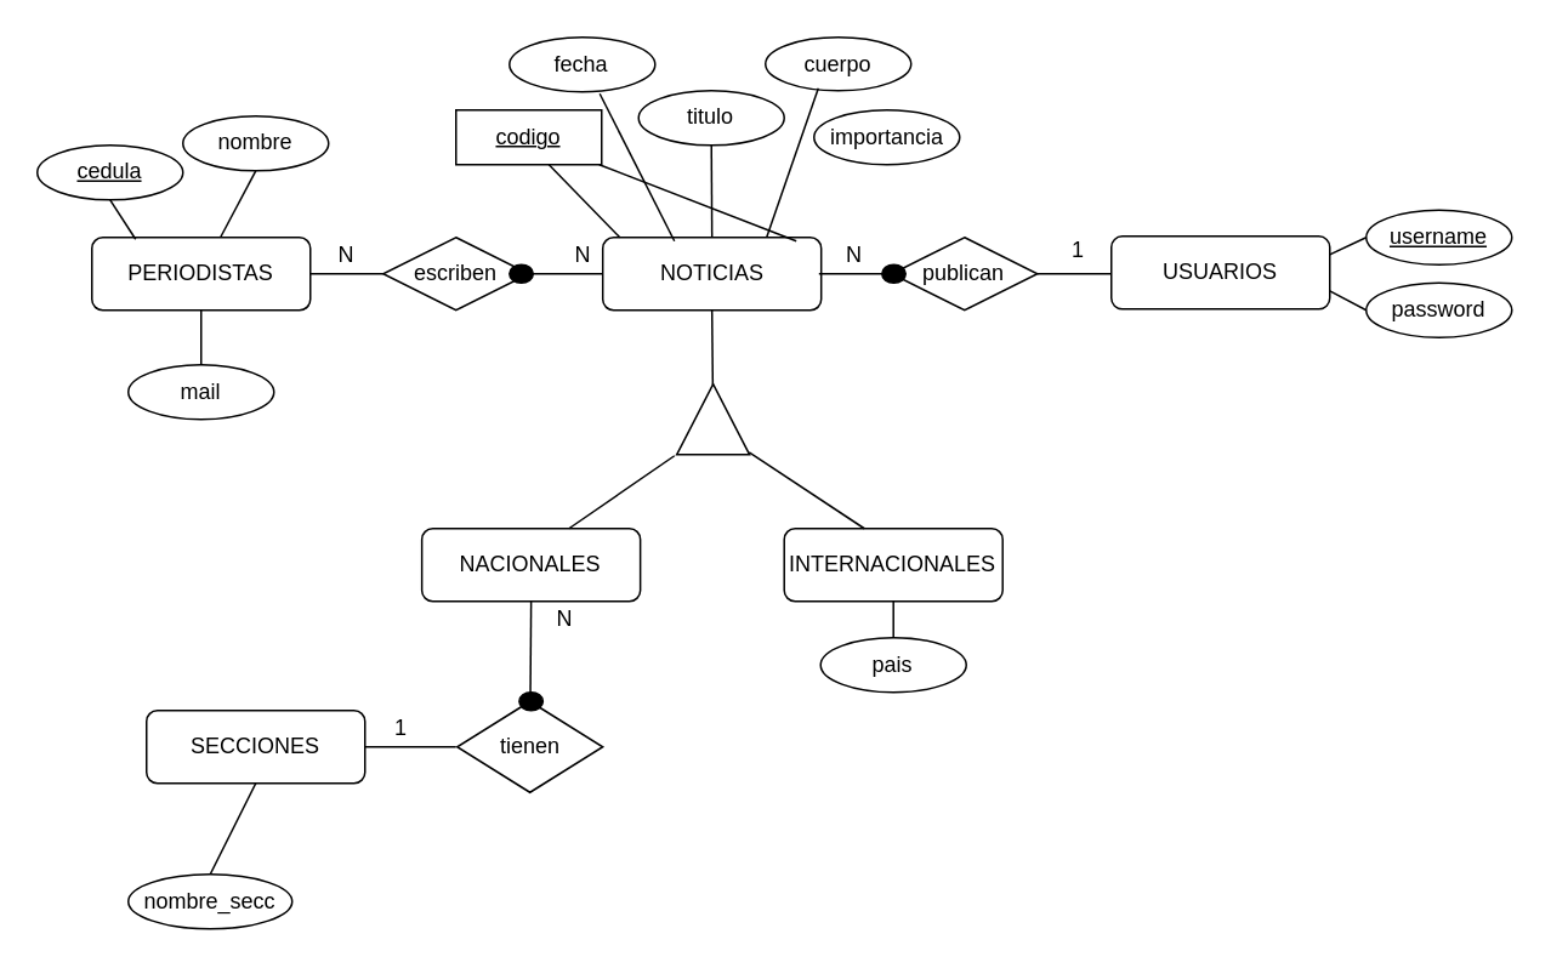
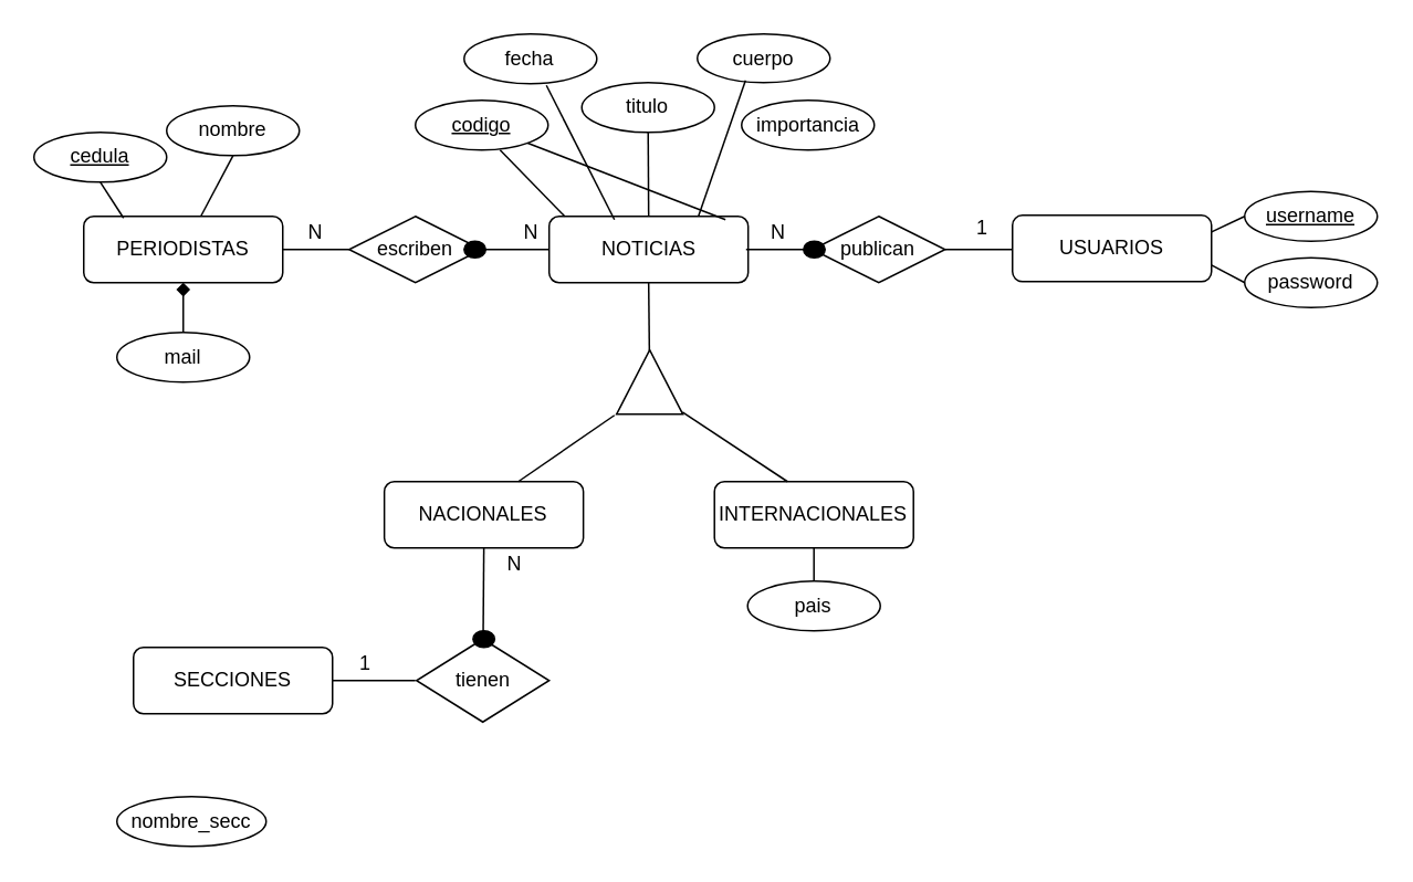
  <mxCell id="0" />
  <mxCell id="1" parent="0" />
  <mxCell id="2" value="NOTICIAS" style="rounded=1;whiteSpace=wrap;html=1;" parent="1" vertex="1"><mxGeometry x="330.63" y="130" width="120" height="40" as="geometry" /></mxCell>
  <mxCell id="3" value="PERIODISTAS" style="rounded=1;whiteSpace=wrap;html=1;" parent="1" vertex="1"><mxGeometry x="50" y="130" width="120" height="40" as="geometry" /></mxCell>
  <mxCell id="4" value="NACIONALES" style="rounded=1;whiteSpace=wrap;html=1;" parent="1" vertex="1"><mxGeometry x="231.26" y="290" width="120" height="40" as="geometry" /></mxCell>
  <mxCell id="5" value="INTERNACIONALES" style="rounded=1;whiteSpace=wrap;html=1;" parent="1" vertex="1"><mxGeometry x="430.31" y="290" width="120" height="40" as="geometry" /></mxCell>
  <mxCell id="6" value="escriben" style="rhombus;whiteSpace=wrap;html=1;" parent="1" vertex="1"><mxGeometry x="210" y="130" width="80" height="40" as="geometry" /></mxCell>
- <mxCell id="7" value="&lt;u&gt;codigo&lt;/u&gt;" style="whiteSpace=wrap;html=1;rounded=0;" parent="1" vertex="1"><mxGeometry x="250" y="60" width="80" height="30" as="geometry" /></mxCell>
+ <mxCell id="7" value="&lt;u&gt;codigo&lt;/u&gt;" style="ellipse;whiteSpace=wrap;html=1;" parent="1" vertex="1"><mxGeometry x="250" y="60" width="80" height="30" as="geometry" /></mxCell>
  <mxCell id="8" value="fecha" style="ellipse;whiteSpace=wrap;html=1;" parent="1" vertex="1"><mxGeometry x="279.37" y="20" width="80" height="30" as="geometry" /></mxCell>
  <mxCell id="9" value="" style="triangle;whiteSpace=wrap;html=1;rotation=-90;" parent="1" vertex="1"><mxGeometry x="371.88" y="210" width="38.75" height="40" as="geometry" /></mxCell>
  <mxCell id="10" value="" style="endArrow=none;html=1;entryX=0.5;entryY=1;entryDx=0;entryDy=0;" parent="1" source="9" target="2" edge="1"><mxGeometry width="50" height="50" relative="1" as="geometry"><mxPoint x="470" y="210" as="sourcePoint" /><mxPoint x="530" y="290" as="targetPoint" /></mxGeometry></mxCell>
  <mxCell id="11" value="titulo" style="ellipse;whiteSpace=wrap;html=1;" parent="1" vertex="1"><mxGeometry x="350.31" y="49.38" width="80" height="30" as="geometry" /></mxCell>
  <mxCell id="12" value="cuerpo" style="ellipse;whiteSpace=wrap;html=1;" parent="1" vertex="1"><mxGeometry x="420" y="20" width="80" height="29.38" as="geometry" /></mxCell>
  <mxCell id="13" value="importancia" style="ellipse;whiteSpace=wrap;html=1;" parent="1" vertex="1"><mxGeometry x="446.68" y="60" width="80" height="30" as="geometry" /></mxCell>
  <mxCell id="14" value="" style="endArrow=none;html=1;entryX=1;entryY=0.5;entryDx=0;entryDy=0;exitX=0;exitY=0.5;exitDx=0;exitDy=0;" parent="1" source="6" target="3" edge="1"><mxGeometry width="50" height="50" relative="1" as="geometry"><mxPoint x="260" y="410" as="sourcePoint" /><mxPoint x="310" y="360" as="targetPoint" /></mxGeometry></mxCell>
  <mxCell id="15" value="" style="endArrow=none;html=1;entryX=1;entryY=0.5;entryDx=0;entryDy=0;exitX=0;exitY=0.5;exitDx=0;exitDy=0;" parent="1" source="2" target="6" edge="1"><mxGeometry width="50" height="50" relative="1" as="geometry"><mxPoint x="260" y="160" as="sourcePoint" /><mxPoint x="180" y="160" as="targetPoint" /></mxGeometry></mxCell>
  <mxCell id="16" value="pais" style="ellipse;whiteSpace=wrap;html=1;" parent="1" vertex="1"><mxGeometry x="450.31" y="350" width="80" height="30" as="geometry" /></mxCell>
  <mxCell id="17" value="N" style="text;html=1;strokeColor=none;fillColor=none;align=center;verticalAlign=middle;whiteSpace=wrap;rounded=0;" parent="1" vertex="1"><mxGeometry x="170" y="130" width="40" height="20" as="geometry" /></mxCell>
  <mxCell id="18" value="N" style="text;html=1;strokeColor=none;fillColor=none;align=center;verticalAlign=middle;whiteSpace=wrap;rounded=0;" parent="1" vertex="1"><mxGeometry x="300" y="130" width="40" height="20" as="geometry" /></mxCell>
  <mxCell id="19" value="&lt;u&gt;username&lt;/u&gt;" style="ellipse;whiteSpace=wrap;html=1;" parent="1" vertex="1"><mxGeometry x="750" y="115" width="80" height="30" as="geometry" /></mxCell>
  <mxCell id="20" value="password" style="ellipse;whiteSpace=wrap;html=1;" parent="1" vertex="1"><mxGeometry x="750" y="155" width="80" height="30" as="geometry" /></mxCell>
  <mxCell id="21" value="USUARIOS" style="rounded=1;whiteSpace=wrap;html=1;" parent="1" vertex="1"><mxGeometry x="610" y="129.38" width="120" height="40" as="geometry" /></mxCell>
  <mxCell id="22" value="" style="endArrow=none;html=1;exitX=0.673;exitY=0;exitDx=0;exitDy=0;exitPerimeter=0;" parent="1" source="4" edge="1"><mxGeometry width="50" height="50" relative="1" as="geometry"><mxPoint x="401.057" y="221.008" as="sourcePoint" /><mxPoint x="370" y="250" as="targetPoint" /></mxGeometry></mxCell>
  <mxCell id="23" value="" style="endArrow=none;html=1;exitX=0.367;exitY=0;exitDx=0;exitDy=0;entryX=0.035;entryY=0.994;entryDx=0;entryDy=0;entryPerimeter=0;exitPerimeter=0;" parent="1" source="5" target="9" edge="1"><mxGeometry width="50" height="50" relative="1" as="geometry"><mxPoint x="321.26" y="300" as="sourcePoint" /><mxPoint x="380" y="260" as="targetPoint" /></mxGeometry></mxCell>
  <mxCell id="24" value="publican" style="rhombus;whiteSpace=wrap;html=1;" parent="1" vertex="1"><mxGeometry x="489.37" y="130" width="80" height="40" as="geometry" /></mxCell>
  <mxCell id="25" value="" style="endArrow=none;html=1;entryX=1;entryY=0.5;entryDx=0;entryDy=0;exitX=0;exitY=0.5;exitDx=0;exitDy=0;" parent="1" source="24" edge="1"><mxGeometry width="50" height="50" relative="1" as="geometry"><mxPoint x="539.37" y="410" as="sourcePoint" /><mxPoint x="449.37" y="150" as="targetPoint" /></mxGeometry></mxCell>
  <mxCell id="26" value="" style="endArrow=none;html=1;entryX=1;entryY=0.5;entryDx=0;entryDy=0;exitX=0;exitY=0.5;exitDx=0;exitDy=0;" parent="1" target="24" edge="1"><mxGeometry width="50" height="50" relative="1" as="geometry"><mxPoint x="610" y="150" as="sourcePoint" /><mxPoint x="459.37" y="160" as="targetPoint" /></mxGeometry></mxCell>
  <mxCell id="27" value="N" style="text;html=1;strokeColor=none;fillColor=none;align=center;verticalAlign=middle;whiteSpace=wrap;rounded=0;" parent="1" vertex="1"><mxGeometry x="449.37" y="130" width="40" height="20" as="geometry" /></mxCell>
  <mxCell id="28" value="1" style="text;html=1;strokeColor=none;fillColor=none;align=center;verticalAlign=middle;whiteSpace=wrap;rounded=0;" parent="1" vertex="1"><mxGeometry x="572" y="127" width="40" height="20" as="geometry" /></mxCell>
  <mxCell id="29" value="" style="ellipse;whiteSpace=wrap;html=1;fillColor=#000000;" parent="1" vertex="1"><mxGeometry x="484" y="145" width="13" height="10" as="geometry" /></mxCell>
  <mxCell id="30" value="" style="endArrow=none;html=1;entryX=0.62;entryY=1.033;entryDx=0;entryDy=0;entryPerimeter=0;exitX=0.328;exitY=0.05;exitDx=0;exitDy=0;exitPerimeter=0;" parent="1" source="2" target="8" edge="1"><mxGeometry width="50" height="50" relative="1" as="geometry"><mxPoint x="430" y="280" as="sourcePoint" /><mxPoint x="480" y="230" as="targetPoint" /></mxGeometry></mxCell>
  <mxCell id="31" value="" style="endArrow=none;html=1;entryX=0.5;entryY=1;entryDx=0;entryDy=0;exitX=0.5;exitY=0;exitDx=0;exitDy=0;" parent="1" source="2" target="11" edge="1"><mxGeometry width="50" height="50" relative="1" as="geometry"><mxPoint x="379.99" y="142" as="sourcePoint" /><mxPoint x="338.97" y="60.99" as="targetPoint" /></mxGeometry></mxCell>
  <mxCell id="32" value="" style="endArrow=none;html=1;entryX=0.363;entryY=0.953;entryDx=0;entryDy=0;entryPerimeter=0;exitX=0.75;exitY=0;exitDx=0;exitDy=0;" parent="1" source="2" target="12" edge="1"><mxGeometry width="50" height="50" relative="1" as="geometry"><mxPoint x="389.99" y="152" as="sourcePoint" /><mxPoint x="348.97" y="70.99" as="targetPoint" /></mxGeometry></mxCell>
  <mxCell id="33" value="" style="endArrow=none;html=1;exitX=0.886;exitY=0.05;exitDx=0;exitDy=0;exitPerimeter=0;" parent="1" source="2" target="7" edge="1"><mxGeometry width="50" height="50" relative="1" as="geometry"><mxPoint x="399.99" y="162" as="sourcePoint" /><mxPoint x="358.97" y="80.99" as="targetPoint" /></mxGeometry></mxCell>
  <mxCell id="34" value="" style="endArrow=none;html=1;entryX=0.638;entryY=1;entryDx=0;entryDy=0;entryPerimeter=0;exitX=1;exitY=0;exitDx=0;exitDy=0;" parent="1" source="18" target="7" edge="1"><mxGeometry width="50" height="50" relative="1" as="geometry"><mxPoint x="409.99" y="172" as="sourcePoint" /><mxPoint x="368.97" y="90.99" as="targetPoint" /></mxGeometry></mxCell>
  <mxCell id="35" value="" style="endArrow=none;html=1;entryX=0.5;entryY=1;entryDx=0;entryDy=0;" parent="1" target="5" edge="1"><mxGeometry width="50" height="50" relative="1" as="geometry"><mxPoint x="490.3" y="350" as="sourcePoint" /><mxPoint x="260.3" y="320" as="targetPoint" /></mxGeometry></mxCell>
  <mxCell id="36" value="" style="endArrow=none;html=1;exitX=0;exitY=0.5;exitDx=0;exitDy=0;entryX=1;entryY=0.25;entryDx=0;entryDy=0;" parent="1" source="19" target="21" edge="1"><mxGeometry width="50" height="50" relative="1" as="geometry"><mxPoint x="562" y="320" as="sourcePoint" /><mxPoint x="540.01" y="320" as="targetPoint" /></mxGeometry></mxCell>
  <mxCell id="37" value="" style="endArrow=none;html=1;exitX=0;exitY=0.5;exitDx=0;exitDy=0;entryX=1;entryY=0.75;entryDx=0;entryDy=0;" parent="1" source="20" target="21" edge="1"><mxGeometry width="50" height="50" relative="1" as="geometry"><mxPoint x="562" y="320" as="sourcePoint" /><mxPoint x="540.01" y="320" as="targetPoint" /></mxGeometry></mxCell>
  <mxCell id="38" value="&lt;u&gt;cedula&lt;/u&gt;" style="ellipse;whiteSpace=wrap;html=1;" parent="1" vertex="1"><mxGeometry x="20" y="79.38" width="80" height="30" as="geometry" /></mxCell>
  <mxCell id="39" value="" style="endArrow=none;html=1;exitX=0.5;exitY=1;exitDx=0;exitDy=0;entryX=0.2;entryY=0.025;entryDx=0;entryDy=0;entryPerimeter=0;" parent="1" source="38" target="3" edge="1"><mxGeometry width="50" height="50" relative="1" as="geometry"><mxPoint x="-88" y="235" as="sourcePoint" /><mxPoint x="80" y="74.38" as="targetPoint" /></mxGeometry></mxCell>
  <mxCell id="40" value="nombre" style="ellipse;whiteSpace=wrap;html=1;" parent="1" vertex="1"><mxGeometry x="100" y="63.38" width="80" height="30" as="geometry" /></mxCell>
  <mxCell id="41" value="" style="endArrow=none;html=1;exitX=0.5;exitY=1;exitDx=0;exitDy=0;" parent="1" source="40" target="3" edge="1"><mxGeometry width="50" height="50" relative="1" as="geometry"><mxPoint x="-8" y="219" as="sourcePoint" /><mxPoint x="154" y="115" as="targetPoint" /></mxGeometry></mxCell>
  <mxCell id="42" value="mail" style="ellipse;whiteSpace=wrap;html=1;" parent="1" vertex="1"><mxGeometry x="70" y="200" width="80" height="30" as="geometry" /></mxCell>
- <mxCell id="43" value="" style="endArrow=none;html=1;entryX=0.5;entryY=1;entryDx=0;entryDy=0;exitX=0.5;exitY=0;exitDx=0;exitDy=0;" parent="1" source="42" target="3" edge="1"><mxGeometry width="50" height="50" relative="1" as="geometry"><mxPoint x="410" y="310" as="sourcePoint" /><mxPoint x="460" y="260" as="targetPoint" /></mxGeometry></mxCell>
+ <mxCell id="43" value="" style="endArrow=diamond;html=1;entryX=0.5;entryY=1;entryDx=0;entryDy=0;exitX=0.5;exitY=0;exitDx=0;exitDy=0;" parent="1" source="42" target="3" edge="1"><mxGeometry width="50" height="50" relative="1" as="geometry"><mxPoint x="410" y="310" as="sourcePoint" /><mxPoint x="460" y="260" as="targetPoint" /></mxGeometry></mxCell>
  <mxCell id="44" value="SECCIONES" style="rounded=1;whiteSpace=wrap;html=1;" parent="1" vertex="1"><mxGeometry x="80" y="390" width="120" height="40" as="geometry" /></mxCell>
  <mxCell id="45" value="" style="endArrow=none;html=1;entryX=1;entryY=0.5;entryDx=0;entryDy=0;" parent="1" target="44" edge="1"><mxGeometry width="50" height="50" relative="1" as="geometry"><mxPoint x="250" y="410" as="sourcePoint" /><mxPoint x="520" y="250" as="targetPoint" /></mxGeometry></mxCell>
  <mxCell id="46" value="nombre_secc" style="ellipse;whiteSpace=wrap;html=1;" parent="1" vertex="1"><mxGeometry x="70" y="480" width="90" height="30" as="geometry" /></mxCell>
- <mxCell id="47" value="" style="endArrow=none;html=1;entryX=0.5;entryY=1;entryDx=0;entryDy=0;exitX=0.5;exitY=0;exitDx=0;exitDy=0;" parent="1" source="46" target="44" edge="1"><mxGeometry width="50" height="50" relative="1" as="geometry"><mxPoint x="150" y="310" as="sourcePoint" /><mxPoint x="150" y="280" as="targetPoint" /></mxGeometry></mxCell>
  <mxCell id="48" value="tienen" style="rhombus;whiteSpace=wrap;html=1;" parent="1" vertex="1"><mxGeometry x="250.63" y="385" width="80" height="50" as="geometry" /></mxCell>
  <mxCell id="49" value="" style="endArrow=none;html=1;exitX=0.5;exitY=1;exitDx=0;exitDy=0;" parent="1" source="4" target="48" edge="1"><mxGeometry width="50" height="50" relative="1" as="geometry"><mxPoint x="260" y="420" as="sourcePoint" /><mxPoint x="210" y="420" as="targetPoint" /></mxGeometry></mxCell>
  <mxCell id="50" value="N" style="text;html=1;strokeColor=none;fillColor=none;align=center;verticalAlign=middle;whiteSpace=wrap;rounded=0;" parent="1" vertex="1"><mxGeometry x="290" y="330" width="40" height="20" as="geometry" /></mxCell>
  <mxCell id="51" value="1" style="text;html=1;strokeColor=none;fillColor=none;align=center;verticalAlign=middle;whiteSpace=wrap;rounded=0;" parent="1" vertex="1"><mxGeometry x="200" y="390" width="40" height="20" as="geometry" /></mxCell>
  <mxCell id="52" value="" style="ellipse;whiteSpace=wrap;html=1;fillColor=#000000;" parent="1" vertex="1"><mxGeometry x="284.76" y="380" width="13" height="10" as="geometry" /></mxCell>
  <mxCell id="53" style="edgeStyle=orthogonalEdgeStyle;rounded=0;orthogonalLoop=1;jettySize=auto;html=1;exitX=0.5;exitY=1;exitDx=0;exitDy=0;entryX=0.5;entryY=0;entryDx=0;entryDy=0;" edge="1" parent="1" source="29" target="29"><mxGeometry relative="1" as="geometry" /></mxCell>
  <mxCell id="54" value="" style="ellipse;whiteSpace=wrap;html=1;fillColor=#000000;" vertex="1" parent="1"><mxGeometry x="279.37" y="145" width="13" height="10" as="geometry" /></mxCell>
